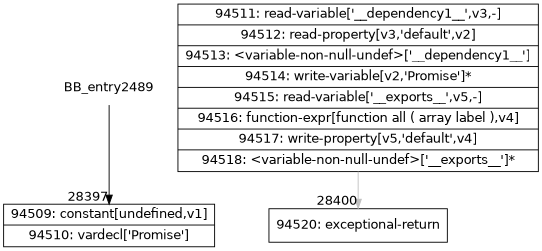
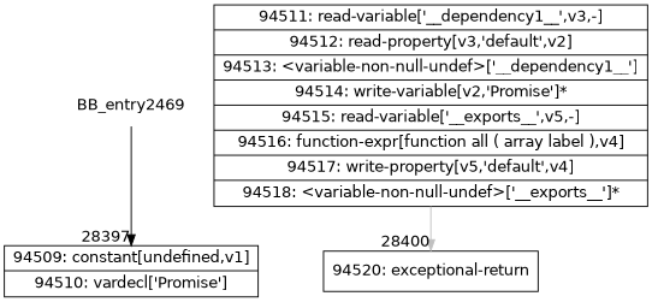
  digraph {
    fontname="DejaVu Sans"
    rankdir=TD
    node [fontname="DejaVu Sans" shape=record]
    edge [fontname="DejaVu Sans" headport=n tailport=s]
-   BB_entry2489 [shape=none]
+   BB_entry2489 [shape=none label=BB_entry2469]
    n2 [label="{94509: constant[undefined,v1]|94510: vardecl['Promise']}"]
    n3 [label="{94511: read-variable['__dependency1__',v3,-]|94512: read-property[v3,'default',v2]|94513: \<variable-non-null-undef\>['__dependency1__']|94514: write-variable[v2,'Promise']*|94515: read-variable['__exports__',v5,-]|94516: function-expr[function all ( array label ),v4]|94517: write-property[v5,'default',v4]|94518: \<variable-non-null-undef\>['__exports__']*}"]
    n4 [label="{94520: exceptional-return}"]
    BB_entry2489 -> n2 [headlabel="    28397"]
    n3 -> n4 [color=gray headlabel="      28400"]
  }
